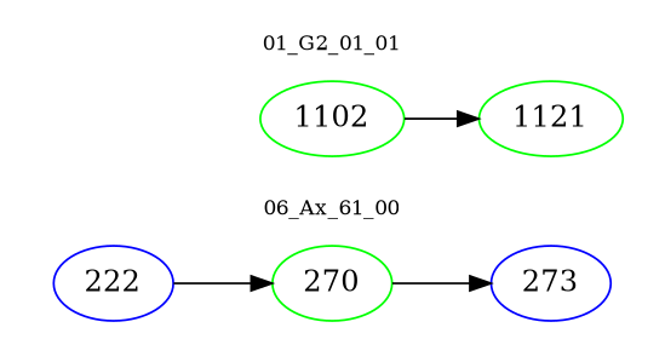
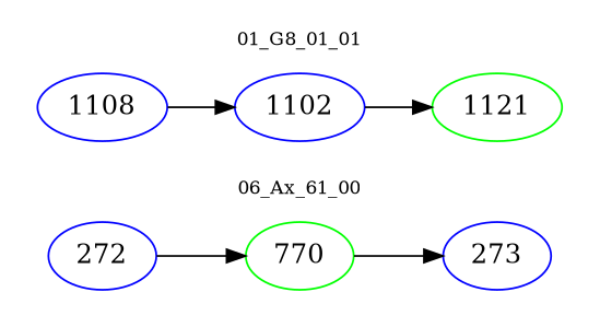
  digraph {
    rankdir=LR
    node [color=blue]
    edge [color=black]
-   n1 [label=222]
-   n2 [color=green label=270]
+   n1 [label=272]
+   n2 [color=green label=770]
    n3 [label=273]
-   n5 [color=green label=1102]
+   n4 [label=1108]
+   n5 [label=1102]
    n6 [color=green label=1121]
    subgraph cluster_1 {
      color=white
      fontsize=10
      label="06_Ax_61_00"
      n1
      n2
      n3
    }
    subgraph cluster_2 {
      color=white
      fontsize=10
-     label="01_G2_01_01"
+     label="01_G8_01_01"
+     n4
      n5
      n6
    }
    n1 -> n2
    n2 -> n3
+   n4 -> n5
    n5 -> n6
  }
